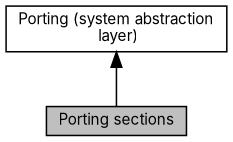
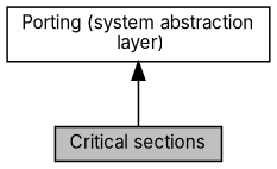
  digraph {
    rankdir=TB
    fontname=Inter
    node [color=black fontname=Inter fontsize=10 shape=box style=filled]
-   n1 [fillcolor=grey75 fontcolor=black height=0.2 label="Porting sections" width=0.4]
+   n1 [fillcolor=grey75 fontcolor=black height=0.2 label="Critical sections" width=0.4]
    n2 [fillcolor=white height=0.2 label="Porting (system abstraction\l layer)" width=0.4]
    n2 -> n1 [dir=back fontname=Inter fontsize=10 labelfontname=Helvetica labelfontsize=10 shape=plaintext style=solid]
  }
